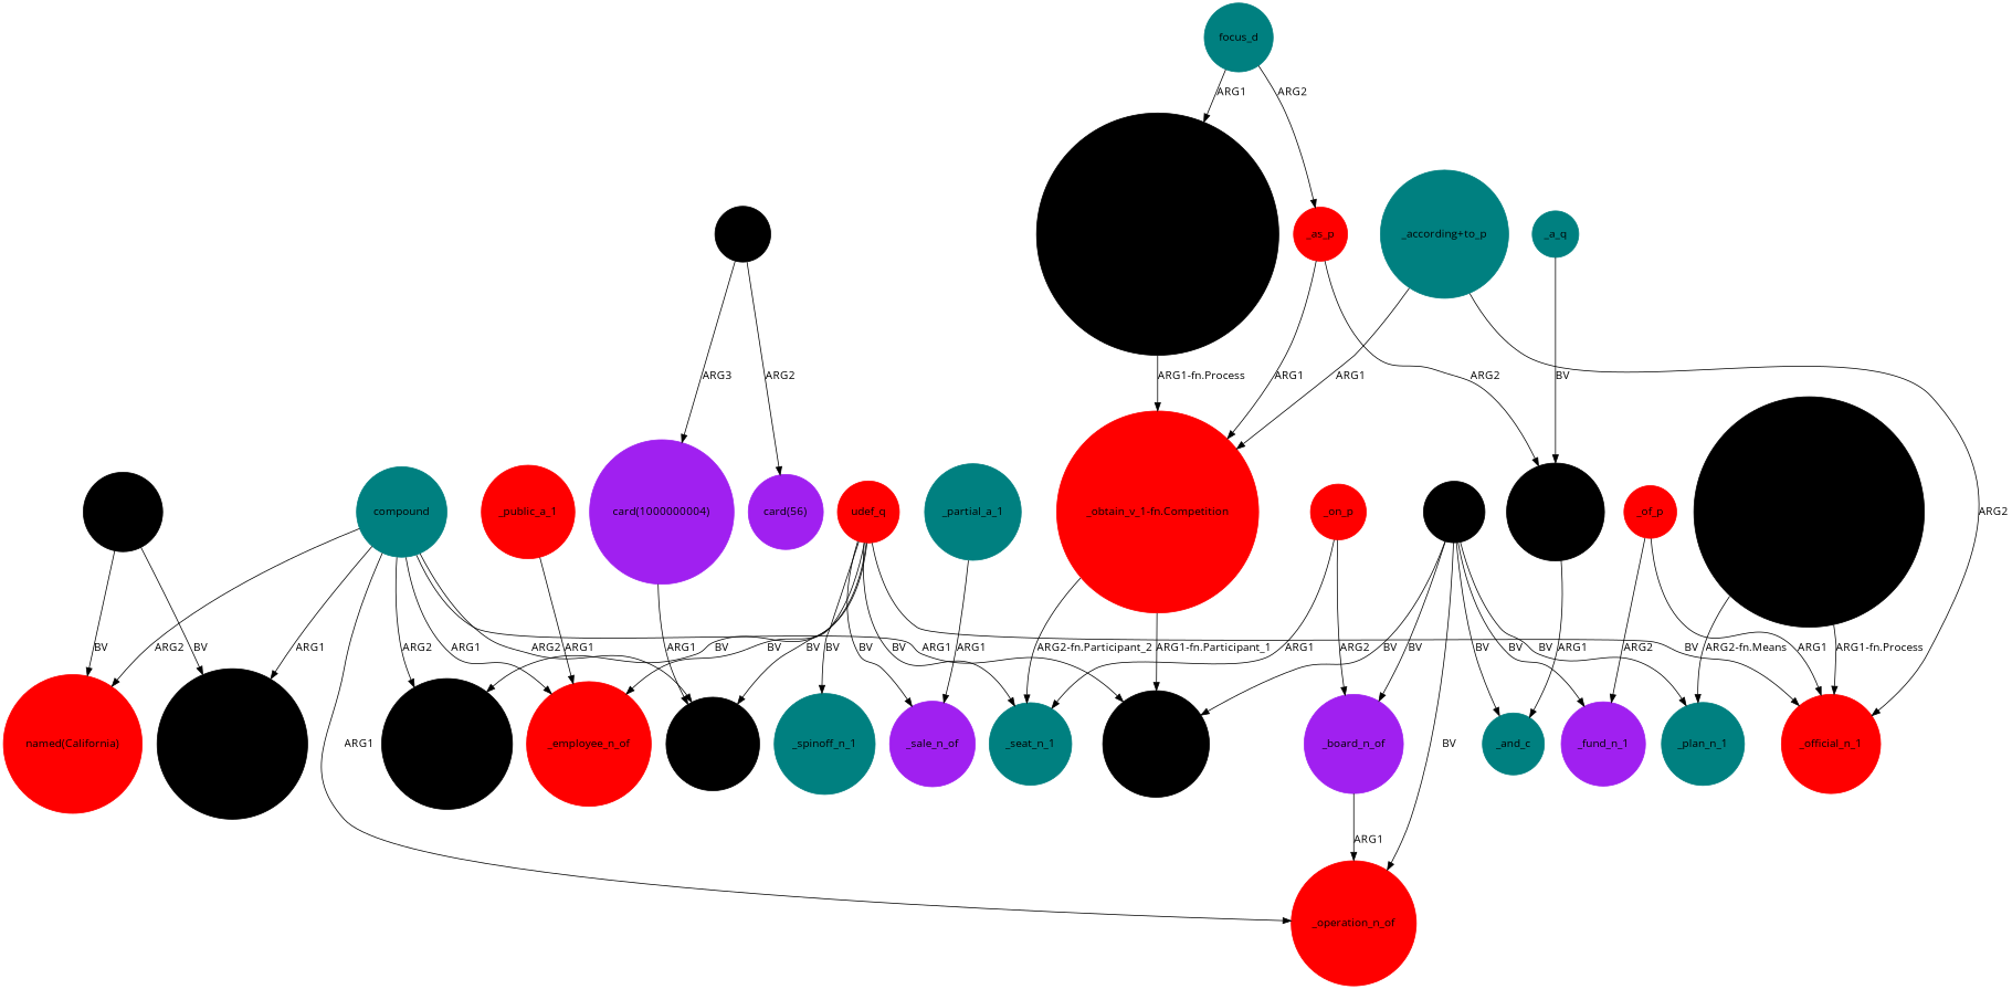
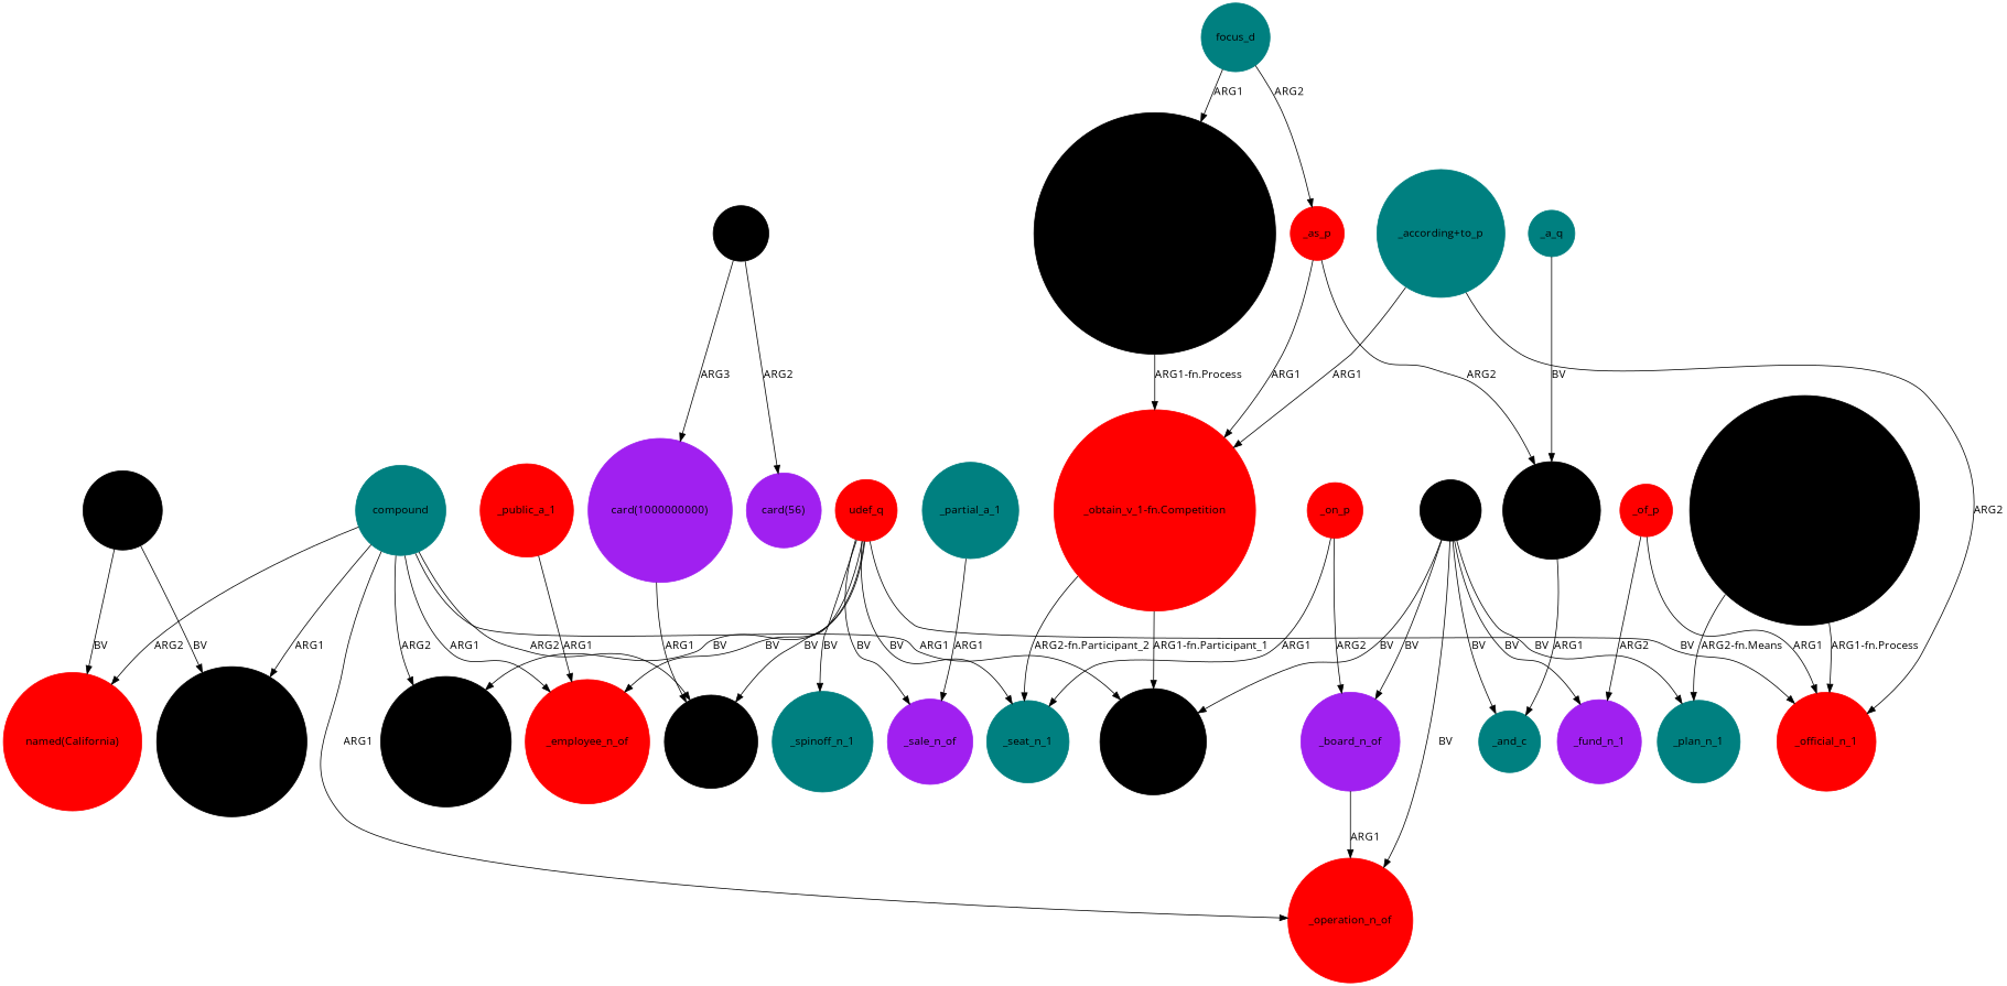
  digraph {
    fontname="Open Sans"
    node [color=black fontname="Open Sans" shape=circle style=filled]
    edge [fontname="Open Sans"]
-   "card(1000000000)" [color=purple label="card(1000000004)"]
+   "card(1000000000)" [color=purple]
    _dollar_n_1
    compound [color=teal]
    _system_n_of
    _employee_n_of [color=red]
    "named(California)" [color=red]
    _operation_n_of [color=red]
    "_real+estate_n_1"
    "named(Retirement)"
    "_obtain_v_1-fn.Competition" [color=red]
    _seat_n_1 [color=teal]
    _the_q
    _fund_n_1 [color=purple]
    _and_c [color=teal]
    _board_n_of [color=purple]
    _plan_n_1 [color=teal]
    _of_p [color=red]
    _official_n_1 [color=red]
    _partial_a_1 [color=teal]
    _sale_n_of [color=purple]
    _public_a_1 [color=red]
    udef_q [color=red]
    _spinoff_n_1 [color=teal]
    times
    "card(56)" [color=purple]
    _on_p [color=red]
    "_would_v_modal-fn.Cause_to_end"
    _as_p [color=red]
    _result_n_of
    "_according+to_p" [color=teal]
    proper_q
    _a_q [color=teal]
    "_describe_v_to-fn.Cause_to_end"
    focus_d [color=teal]
    "card(1000000000)" -> _dollar_n_1 [label=ARG1]
    compound -> _dollar_n_1 [label=ARG2]
    compound -> _system_n_of [label=ARG1]
    compound -> _employee_n_of [label=ARG1]
    compound -> "named(California)" [label=ARG2]
    compound -> _operation_n_of [label=ARG1]
    compound -> "_real+estate_n_1" [label=ARG2]
    compound -> "named(Retirement)" [label=ARG1]
    "_obtain_v_1-fn.Competition" -> _system_n_of [label="ARG1-fn.Participant_1"]
    "_obtain_v_1-fn.Competition" -> _seat_n_1 [label="ARG2-fn.Participant_2"]
    _the_q -> _system_n_of [label=BV]
    _the_q -> _operation_n_of [label=BV]
    _the_q -> _fund_n_1 [label=BV]
    _the_q -> _and_c [label=BV]
    _the_q -> _board_n_of [label=BV]
    _the_q -> _plan_n_1 [label=BV]
    _board_n_of -> _operation_n_of [label=ARG1]
    _of_p -> _fund_n_1 [label=ARG2]
    _of_p -> _official_n_1 [label=ARG1]
    _partial_a_1 -> _sale_n_of [label=ARG1]
    _public_a_1 -> _employee_n_of [label=ARG1]
    udef_q -> _dollar_n_1 [label=BV]
    udef_q -> _employee_n_of [label=BV]
    udef_q -> "_real+estate_n_1" [label=BV]
    udef_q -> _seat_n_1 [label=BV]
    udef_q -> _official_n_1 [label=BV]
    udef_q -> _sale_n_of [label=BV]
    udef_q -> _spinoff_n_1 [label=BV]
    times -> "card(1000000000)" [label=ARG3]
    times -> "card(56)" [label=ARG2]
    _on_p -> _seat_n_1 [label=ARG1]
    _on_p -> _board_n_of [label=ARG2]
    "_would_v_modal-fn.Cause_to_end" -> "_obtain_v_1-fn.Competition" [label="ARG1-fn.Process"]
    _as_p -> "_obtain_v_1-fn.Competition" [label=ARG1]
    _as_p -> _result_n_of [label=ARG2]
    _result_n_of -> _and_c [label=ARG1]
    "_according+to_p" -> "_obtain_v_1-fn.Competition" [label=ARG1]
    "_according+to_p" -> _official_n_1 [label=ARG2]
    proper_q -> "named(California)" [label=BV]
    proper_q -> "named(Retirement)" [label=BV]
    _a_q -> _result_n_of [label=BV]
    "_describe_v_to-fn.Cause_to_end" -> _plan_n_1 [label="ARG2-fn.Means"]
    "_describe_v_to-fn.Cause_to_end" -> _official_n_1 [label="ARG1-fn.Process"]
    focus_d -> "_would_v_modal-fn.Cause_to_end" [label=ARG1]
    focus_d -> _as_p [label=ARG2]
  }
